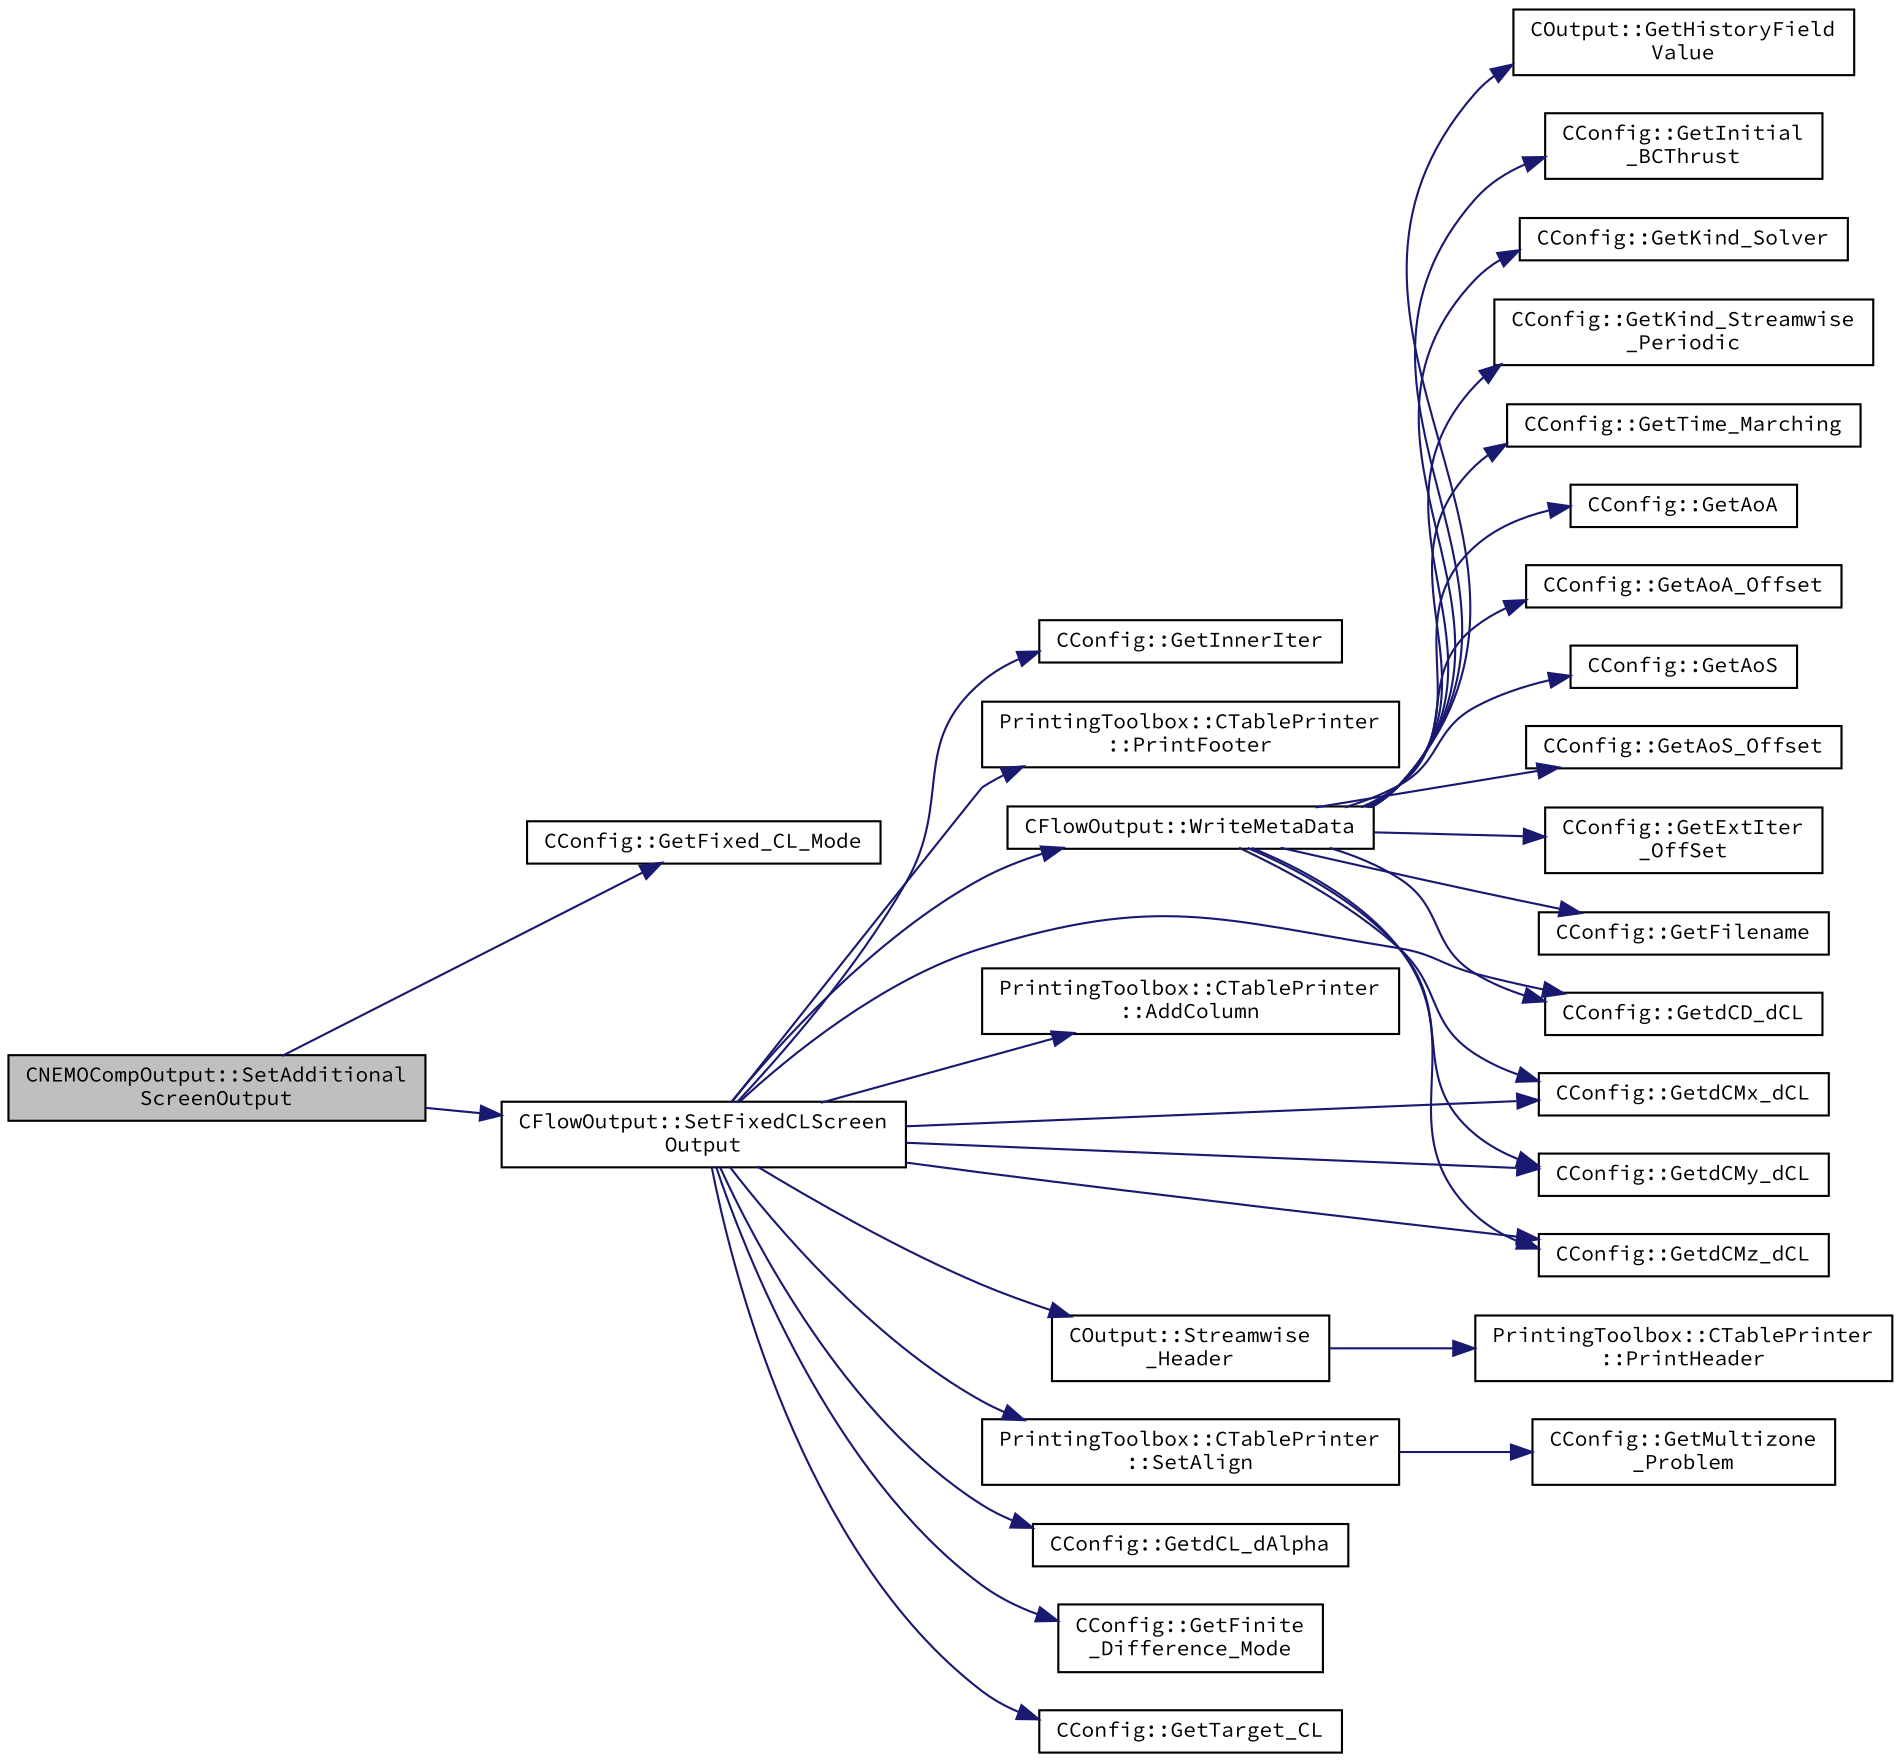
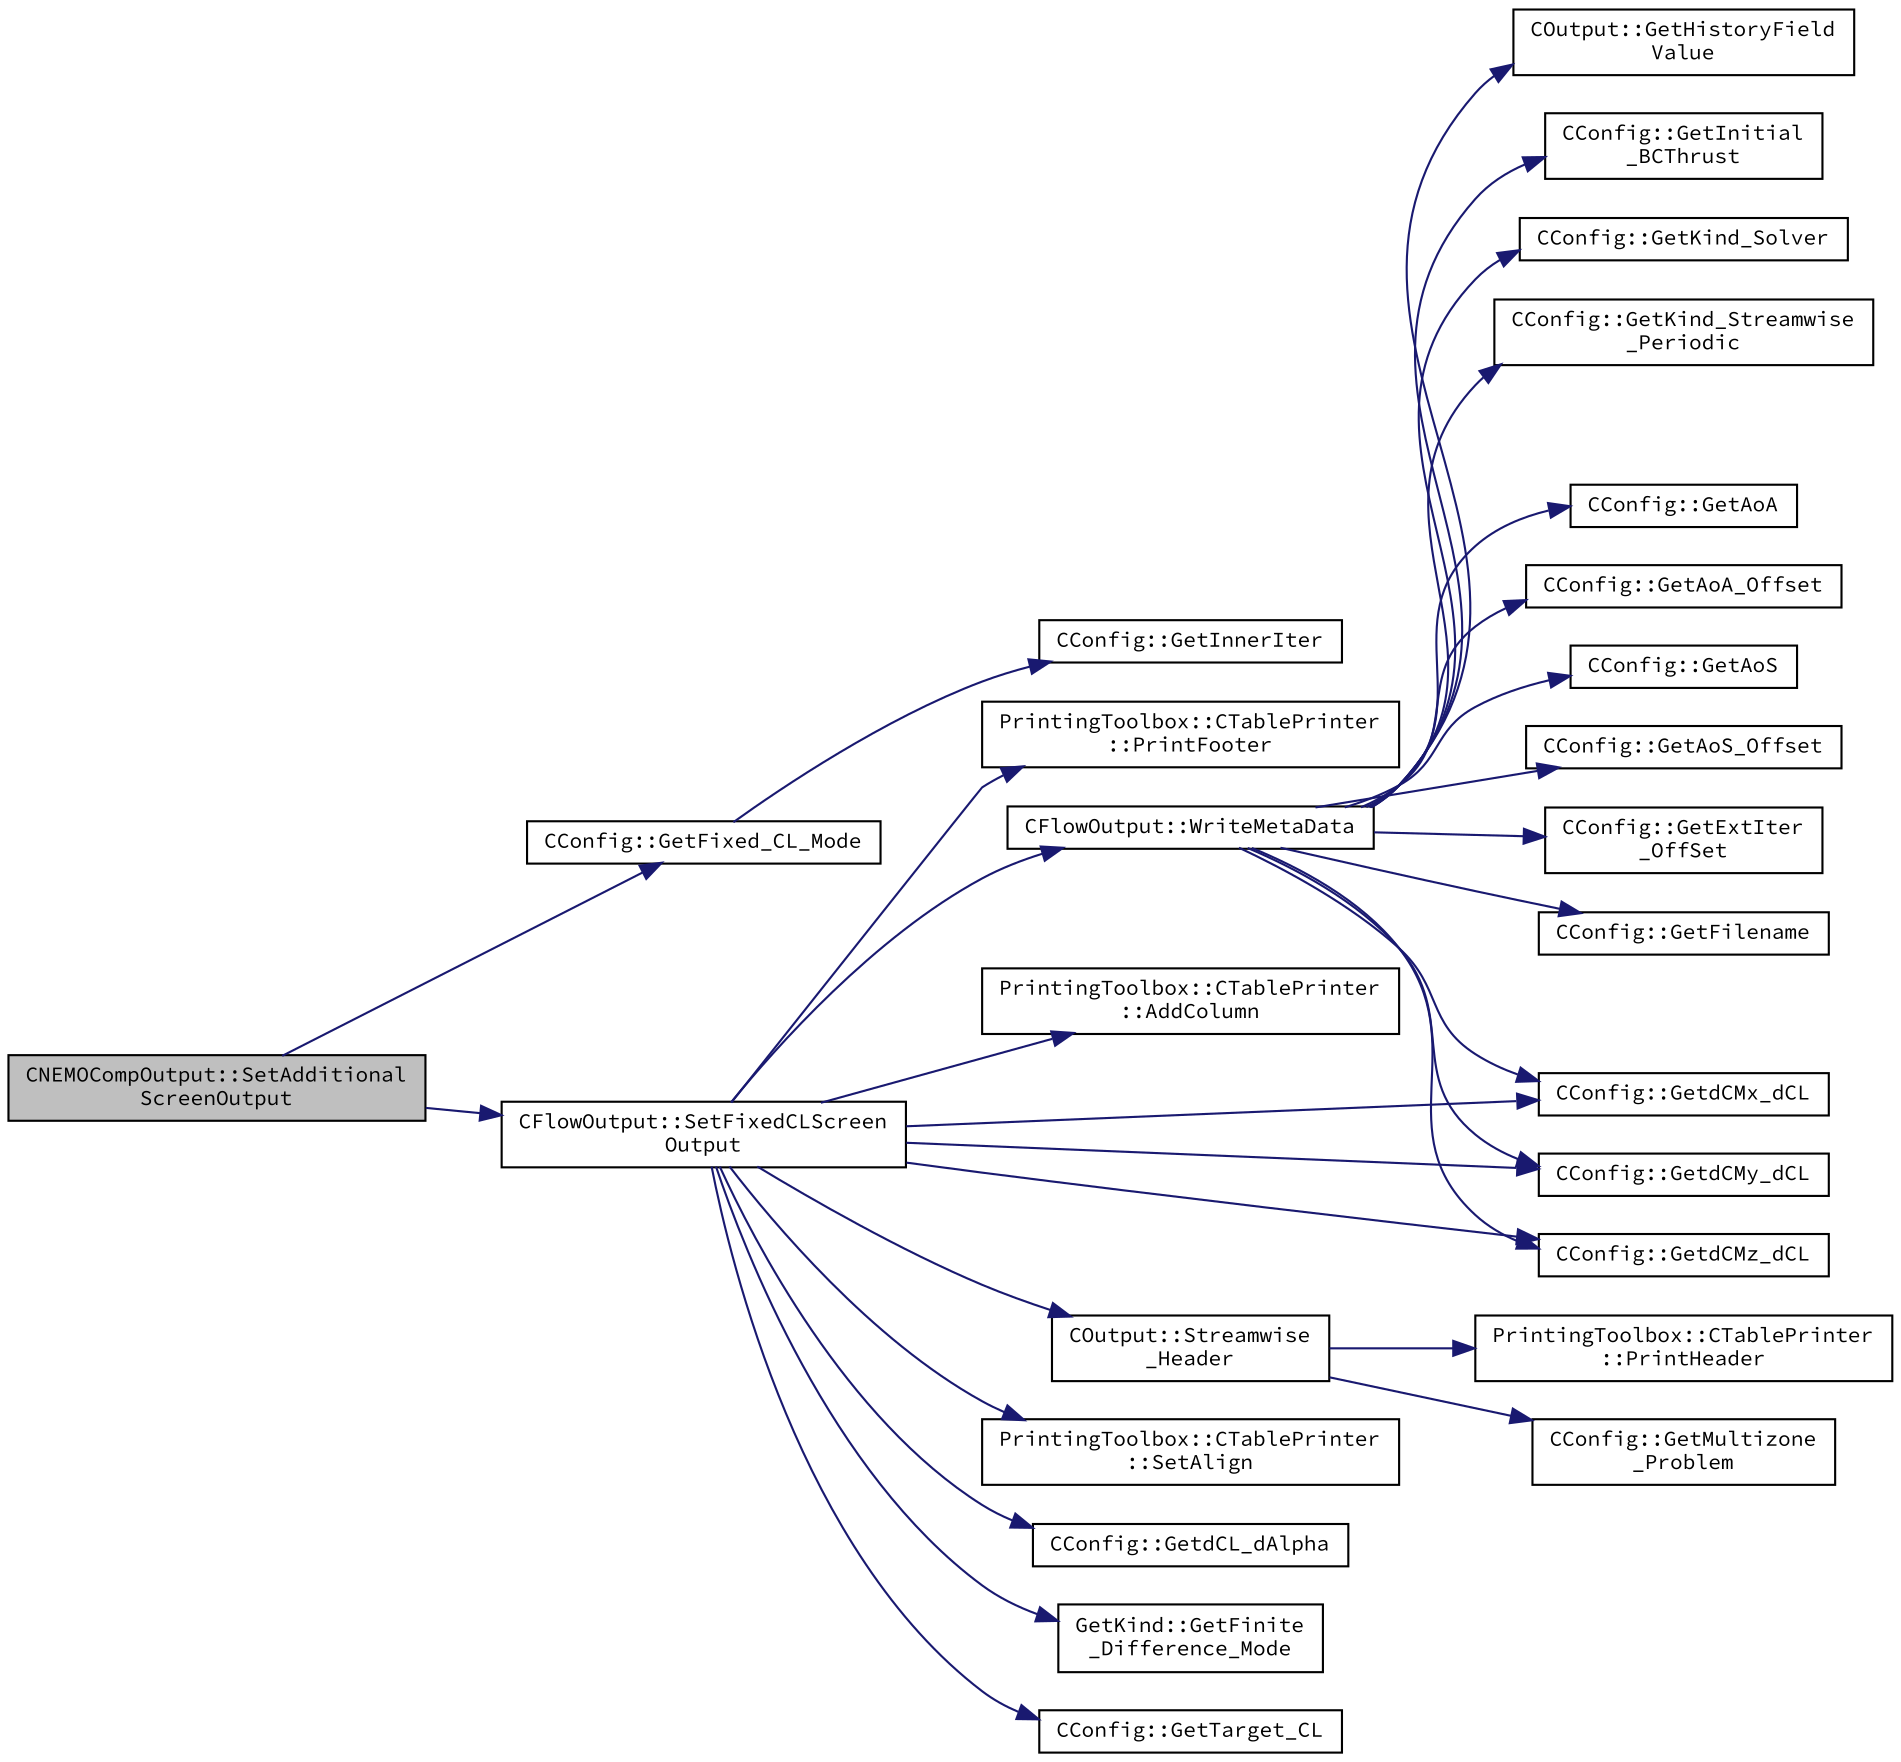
  digraph {
    fontname="Source Code Pro"
    rankdir=LR
    node [color=black fillcolor=white fontname="Source Code Pro" fontsize=10 shape=record style=filled]
    edge [color=midnightblue fontname="Source Code Pro" fontsize=10 labelfontname=Helvetica labelfontsize=10 style=solid]
    n1 [fillcolor=grey75 fontcolor=black height=0.2 label="CNEMOCompOutput::SetAdditional\lScreenOutput" width=0.4]
    n2 [height=0.2 label="CConfig::GetFixed_CL_Mode" width=0.4]
    n3 [height=0.2 label="CFlowOutput::SetFixedCLScreen\lOutput" width=0.4]
    n4 [height=0.2 label="PrintingToolbox::CTablePrinter\l::AddColumn" width=0.4]
-   n5 [height=0.2 label="CConfig::GetdCD_dCL" width=0.4]
    n6 [height=0.2 label="CConfig::GetdCL_dAlpha" width=0.4]
    n7 [height=0.2 label="CConfig::GetdCMx_dCL" width=0.4]
    n8 [height=0.2 label="CConfig::GetdCMy_dCL" width=0.4]
    n9 [height=0.2 label="CConfig::GetdCMz_dCL" width=0.4]
-   n10 [height=0.2 label="CConfig::GetFinite\l_Difference_Mode" width=0.4]
+   n10 [height=0.2 label="GetKind::GetFinite\l_Difference_Mode" width=0.4]
    n11 [height=0.2 label="CConfig::GetInnerIter" width=0.4]
    n12 [height=0.2 label="CConfig::GetTarget_CL" width=0.4]
    n13 [height=0.2 label="PrintingToolbox::CTablePrinter\l::PrintFooter" width=0.4]
    n14 [height=0.2 label="PrintingToolbox::CTablePrinter\l::SetAlign" width=0.4]
    n15 [height=0.2 label="COutput::Streamwise\l_Header" width=0.4]
    n16 [height=0.2 label="CFlowOutput::WriteMetaData" width=0.4]
    n17 [height=0.2 label="PrintingToolbox::CTablePrinter\l::PrintHeader" width=0.4]
    n18 [height=0.2 label="CConfig::GetMultizone\l_Problem" width=0.4]
    n19 [height=0.2 label="CConfig::GetAoA" width=0.4]
    n20 [height=0.2 label="CConfig::GetAoA_Offset" width=0.4]
    n21 [height=0.2 label="CConfig::GetAoS" width=0.4]
    n22 [height=0.2 label="CConfig::GetAoS_Offset" width=0.4]
    n23 [height=0.2 label="CConfig::GetExtIter\l_OffSet" width=0.4]
    n24 [height=0.2 label="CConfig::GetFilename" width=0.4]
    n25 [height=0.2 label="COutput::GetHistoryField\lValue" width=0.4]
    n26 [height=0.2 label="CConfig::GetInitial\l_BCThrust" width=0.4]
    n27 [height=0.2 label="CConfig::GetKind_Solver" width=0.4]
    n28 [height=0.2 label="CConfig::GetKind_Streamwise\l_Periodic" width=0.4]
-   n29 [height=0.2 label="CConfig::GetTime_Marching" width=0.4]
    n1 -> n2
    n1 -> n3
    n3 -> n4
-   n3 -> n5
    n3 -> n6
    n3 -> n7
    n3 -> n8
    n3 -> n9
    n3 -> n10
-   n3 -> n11
+   n2 -> n11
    n3 -> n12
    n3 -> n13
    n3 -> n14
    n3 -> n15
    n3 -> n16
    n15 -> n17
-   n14 -> n18
-   n16 -> n5
+   n15 -> n18
    n16 -> n7
    n16 -> n8
    n16 -> n9
    n16 -> n19
    n16 -> n20
    n16 -> n21
    n16 -> n22
    n16 -> n23
    n16 -> n24
    n16 -> n25
    n16 -> n26
    n16 -> n27
    n16 -> n28
-   n16 -> n29
  }
